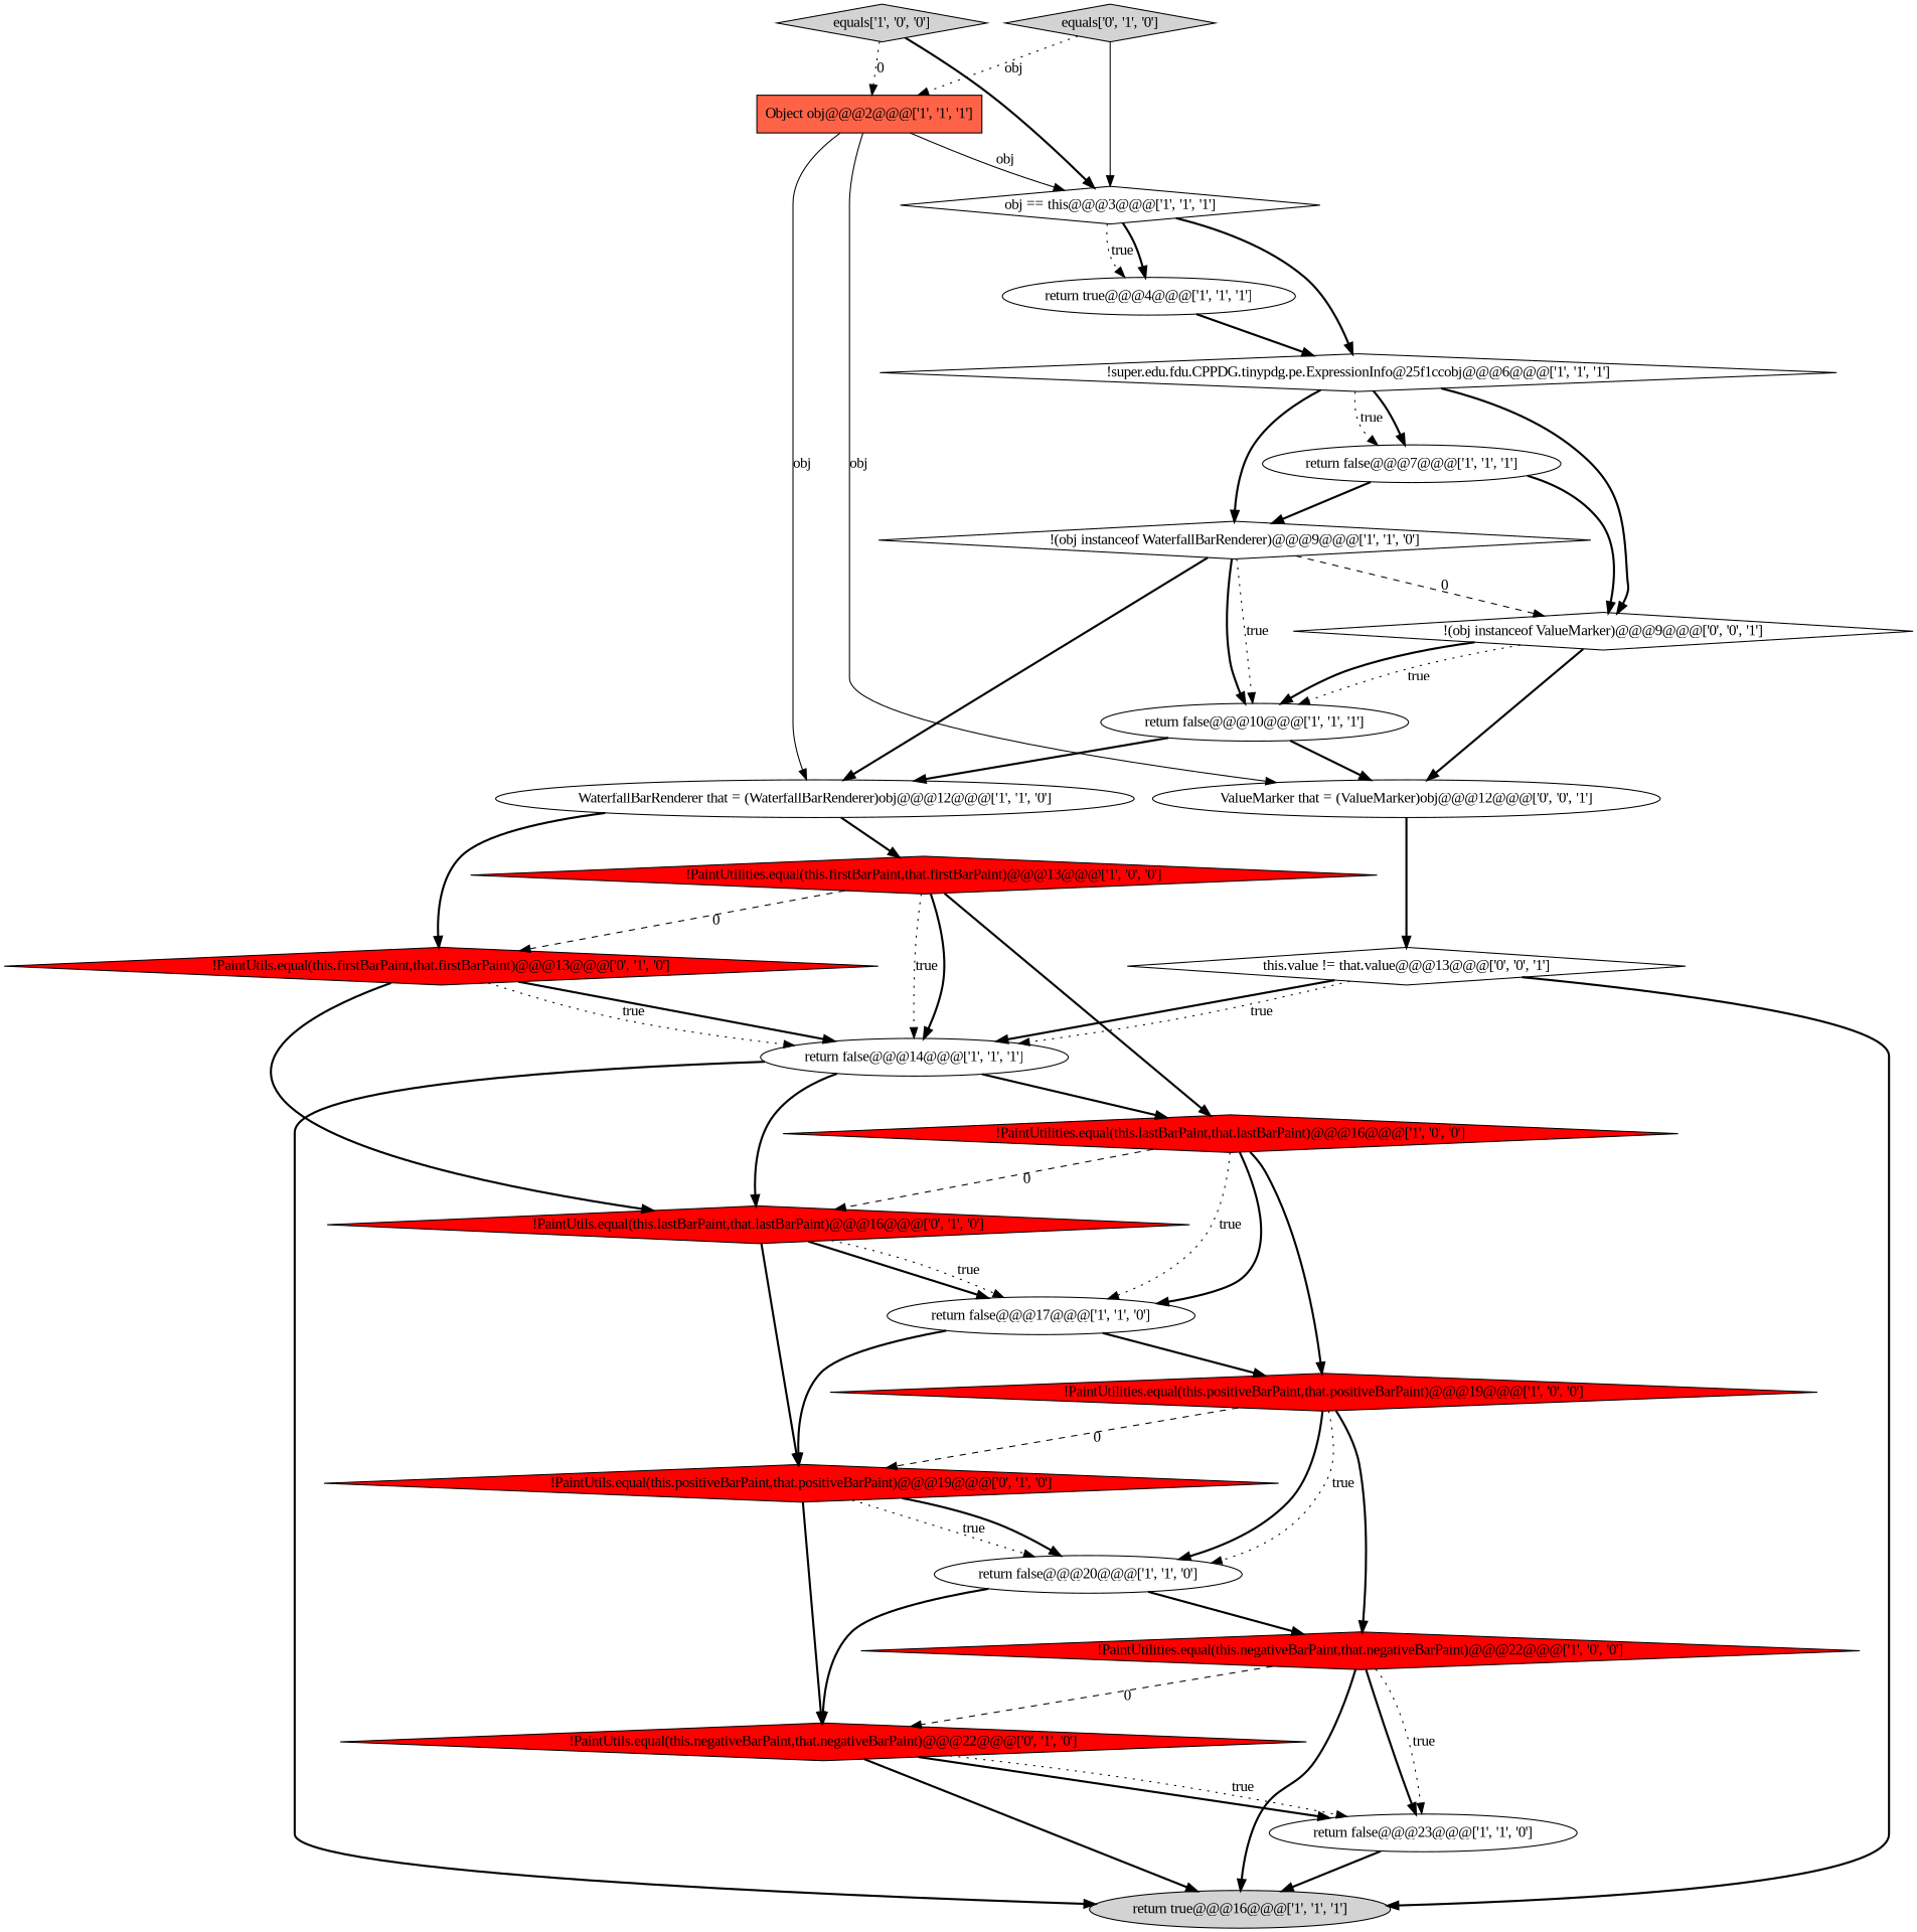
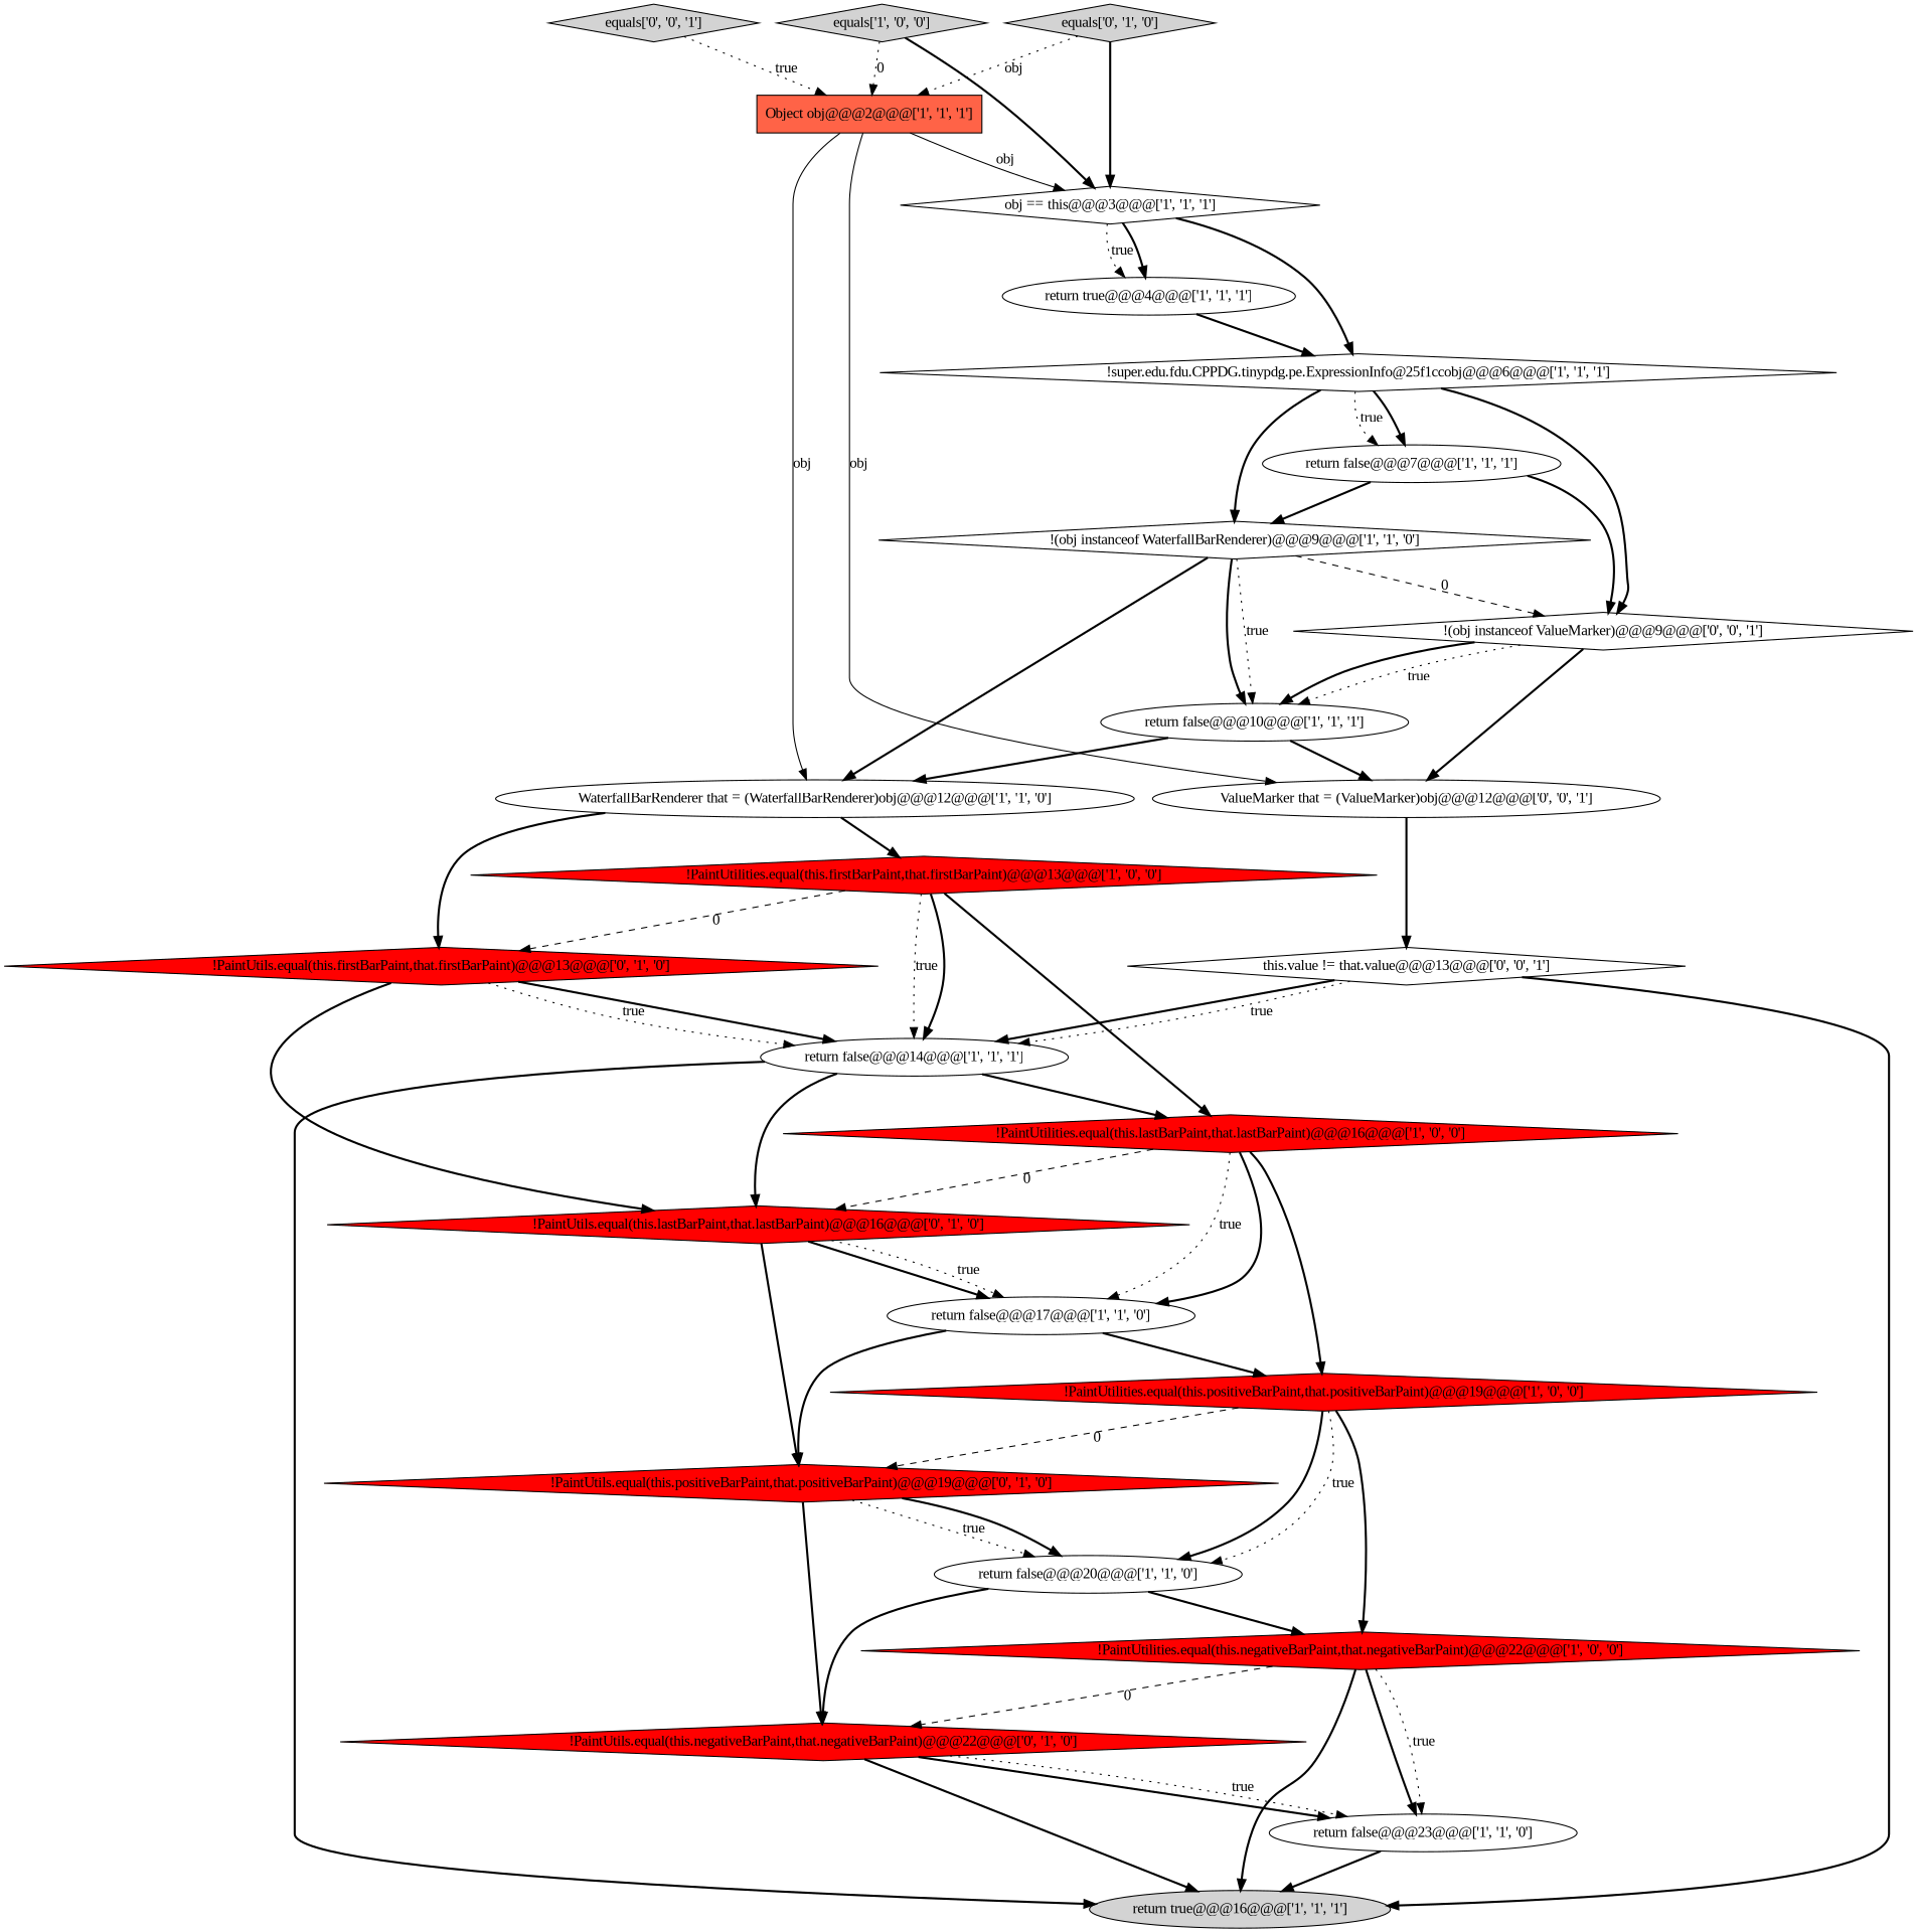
  digraph {
    fontname="Liberation Serif"
    node [fillcolor=white fontname="Liberation Serif" shape=diamond style=filled]
    edge [fontname="Liberation Serif" style=bold]
    n1 [fillcolor=red label="!PaintUtilities.equal(this.positiveBarPaint,that.positiveBarPaint)@@@19@@@['1', '0', '0']"]
    n2 [fillcolor=red label="!PaintUtils.equal(this.positiveBarPaint,that.positiveBarPaint)@@@19@@@['0', '1', '0']"]
    n3 [label="return false@@@20@@@['1', '1', '0']" shape=ellipse]
    n4 [fillcolor=red label="!PaintUtilities.equal(this.negativeBarPaint,that.negativeBarPaint)@@@22@@@['1', '0', '0']"]
    n5 [fillcolor=red label="!PaintUtils.equal(this.negativeBarPaint,that.negativeBarPaint)@@@22@@@['0', '1', '0']"]
    n6 [fillcolor=lightgray label="return true@@@16@@@['1', '1', '1']" shape=ellipse]
    n7 [label="return false@@@23@@@['1', '1', '0']" shape=ellipse]
    n8 [label="this.value != that.value@@@13@@@['0', '0', '1']"]
    n9 [label="return false@@@14@@@['1', '1', '1']" shape=ellipse]
    n10 [fillcolor=red label="!PaintUtils.equal(this.lastBarPaint,that.lastBarPaint)@@@16@@@['0', '1', '0']"]
    n11 [fillcolor=red label="!PaintUtilities.equal(this.lastBarPaint,that.lastBarPaint)@@@16@@@['1', '0', '0']"]
    n12 [label="return false@@@10@@@['1', '1', '1']" shape=ellipse]
    n13 [label="WaterfallBarRenderer that = (WaterfallBarRenderer)obj@@@12@@@['1', '1', '0']" shape=ellipse]
    n14 [label="ValueMarker that = (ValueMarker)obj@@@12@@@['0', '0', '1']" shape=ellipse]
    n15 [fillcolor=red label="!PaintUtilities.equal(this.firstBarPaint,that.firstBarPaint)@@@13@@@['1', '0', '0']"]
    n16 [fillcolor=red label="!PaintUtils.equal(this.firstBarPaint,that.firstBarPaint)@@@13@@@['0', '1', '0']"]
+   n17 [fillcolor=lightgray label="equals['0', '0', '1']"]
    n18 [fillcolor=tomato label="Object obj@@@2@@@['1', '1', '1']" shape=box]
    n19 [label="obj == this@@@3@@@['1', '1', '1']"]
    n20 [label="return true@@@4@@@['1', '1', '1']" shape=ellipse]
    n21 [label="!super.edu.fdu.CPPDG.tinypdg.pe.ExpressionInfo@25f1ccobj@@@6@@@['1', '1', '1']"]
    n22 [label="return false@@@17@@@['1', '1', '0']" shape=ellipse]
    n23 [fillcolor=lightgray label="equals['0', '1', '0']"]
    n24 [label="!(obj instanceof WaterfallBarRenderer)@@@9@@@['1', '1', '0']"]
    n25 [label="!(obj instanceof ValueMarker)@@@9@@@['0', '0', '1']"]
    n26 [label="return false@@@7@@@['1', '1', '1']" shape=ellipse]
    n27 [fillcolor=lightgray label="equals['1', '0', '0']"]
    n1 -> n2 [label=0 style=dashed]
    n1 -> n3
    n1 -> n3 [label=true style=dotted]
    n1 -> n4
    n2 -> n3 [label=true style=dotted]
    n2 -> n3
    n2 -> n5
    n3 -> n4
    n3 -> n5
    n4 -> n5 [label=0 style=dashed]
    n4 -> n6
    n4 -> n7
    n4 -> n7 [label=true style=dotted]
    n5 -> n6
    n5 -> n7
    n5 -> n7 [label=true style=dotted]
    n7 -> n6
    n8 -> n6
    n8 -> n9
    n8 -> n9 [label=true style=dotted]
    n9 -> n6
    n9 -> n10
    n9 -> n11
    n10 -> n2
    n10 -> n22
    n10 -> n22 [label=true style=dotted]
    n11 -> n1
    n11 -> n10 [label=0 style=dashed]
    n11 -> n22
    n11 -> n22 [label=true style=dotted]
    n12 -> n13
    n12 -> n14
    n13 -> n15
    n13 -> n16
    n14 -> n8
    n15 -> n9
    n15 -> n9 [label=true style=dotted]
    n15 -> n11
    n15 -> n16 [label=0 style=dashed]
    n16 -> n9
    n16 -> n9 [label=true style=dotted]
    n16 -> n10
+   n17 -> n18 [label=true style=dotted]
    n18 -> n13 [label=obj style=solid]
    n18 -> n14 [label=obj style=solid]
    n18 -> n19 [label=obj style=solid]
    n19 -> n20 [label=true style=dotted]
    n19 -> n20
    n19 -> n21
    n20 -> n21
    n21 -> n24
    n21 -> n25
    n21 -> n26
    n21 -> n26 [label=true style=dotted]
    n22 -> n1
    n22 -> n2
    n23 -> n18 [label=obj style=dotted]
-   n23 -> n19 [style=solid]
+   n23 -> n19
    n24 -> n12
    n24 -> n12 [label=true style=dotted]
    n24 -> n13
    n24 -> n25 [label=0 style=dashed]
    n25 -> n12 [label=true style=dotted]
    n25 -> n12
    n25 -> n14
    n26 -> n24
    n26 -> n25
    n27 -> n18 [label=0 style=dotted]
    n27 -> n19
  }
